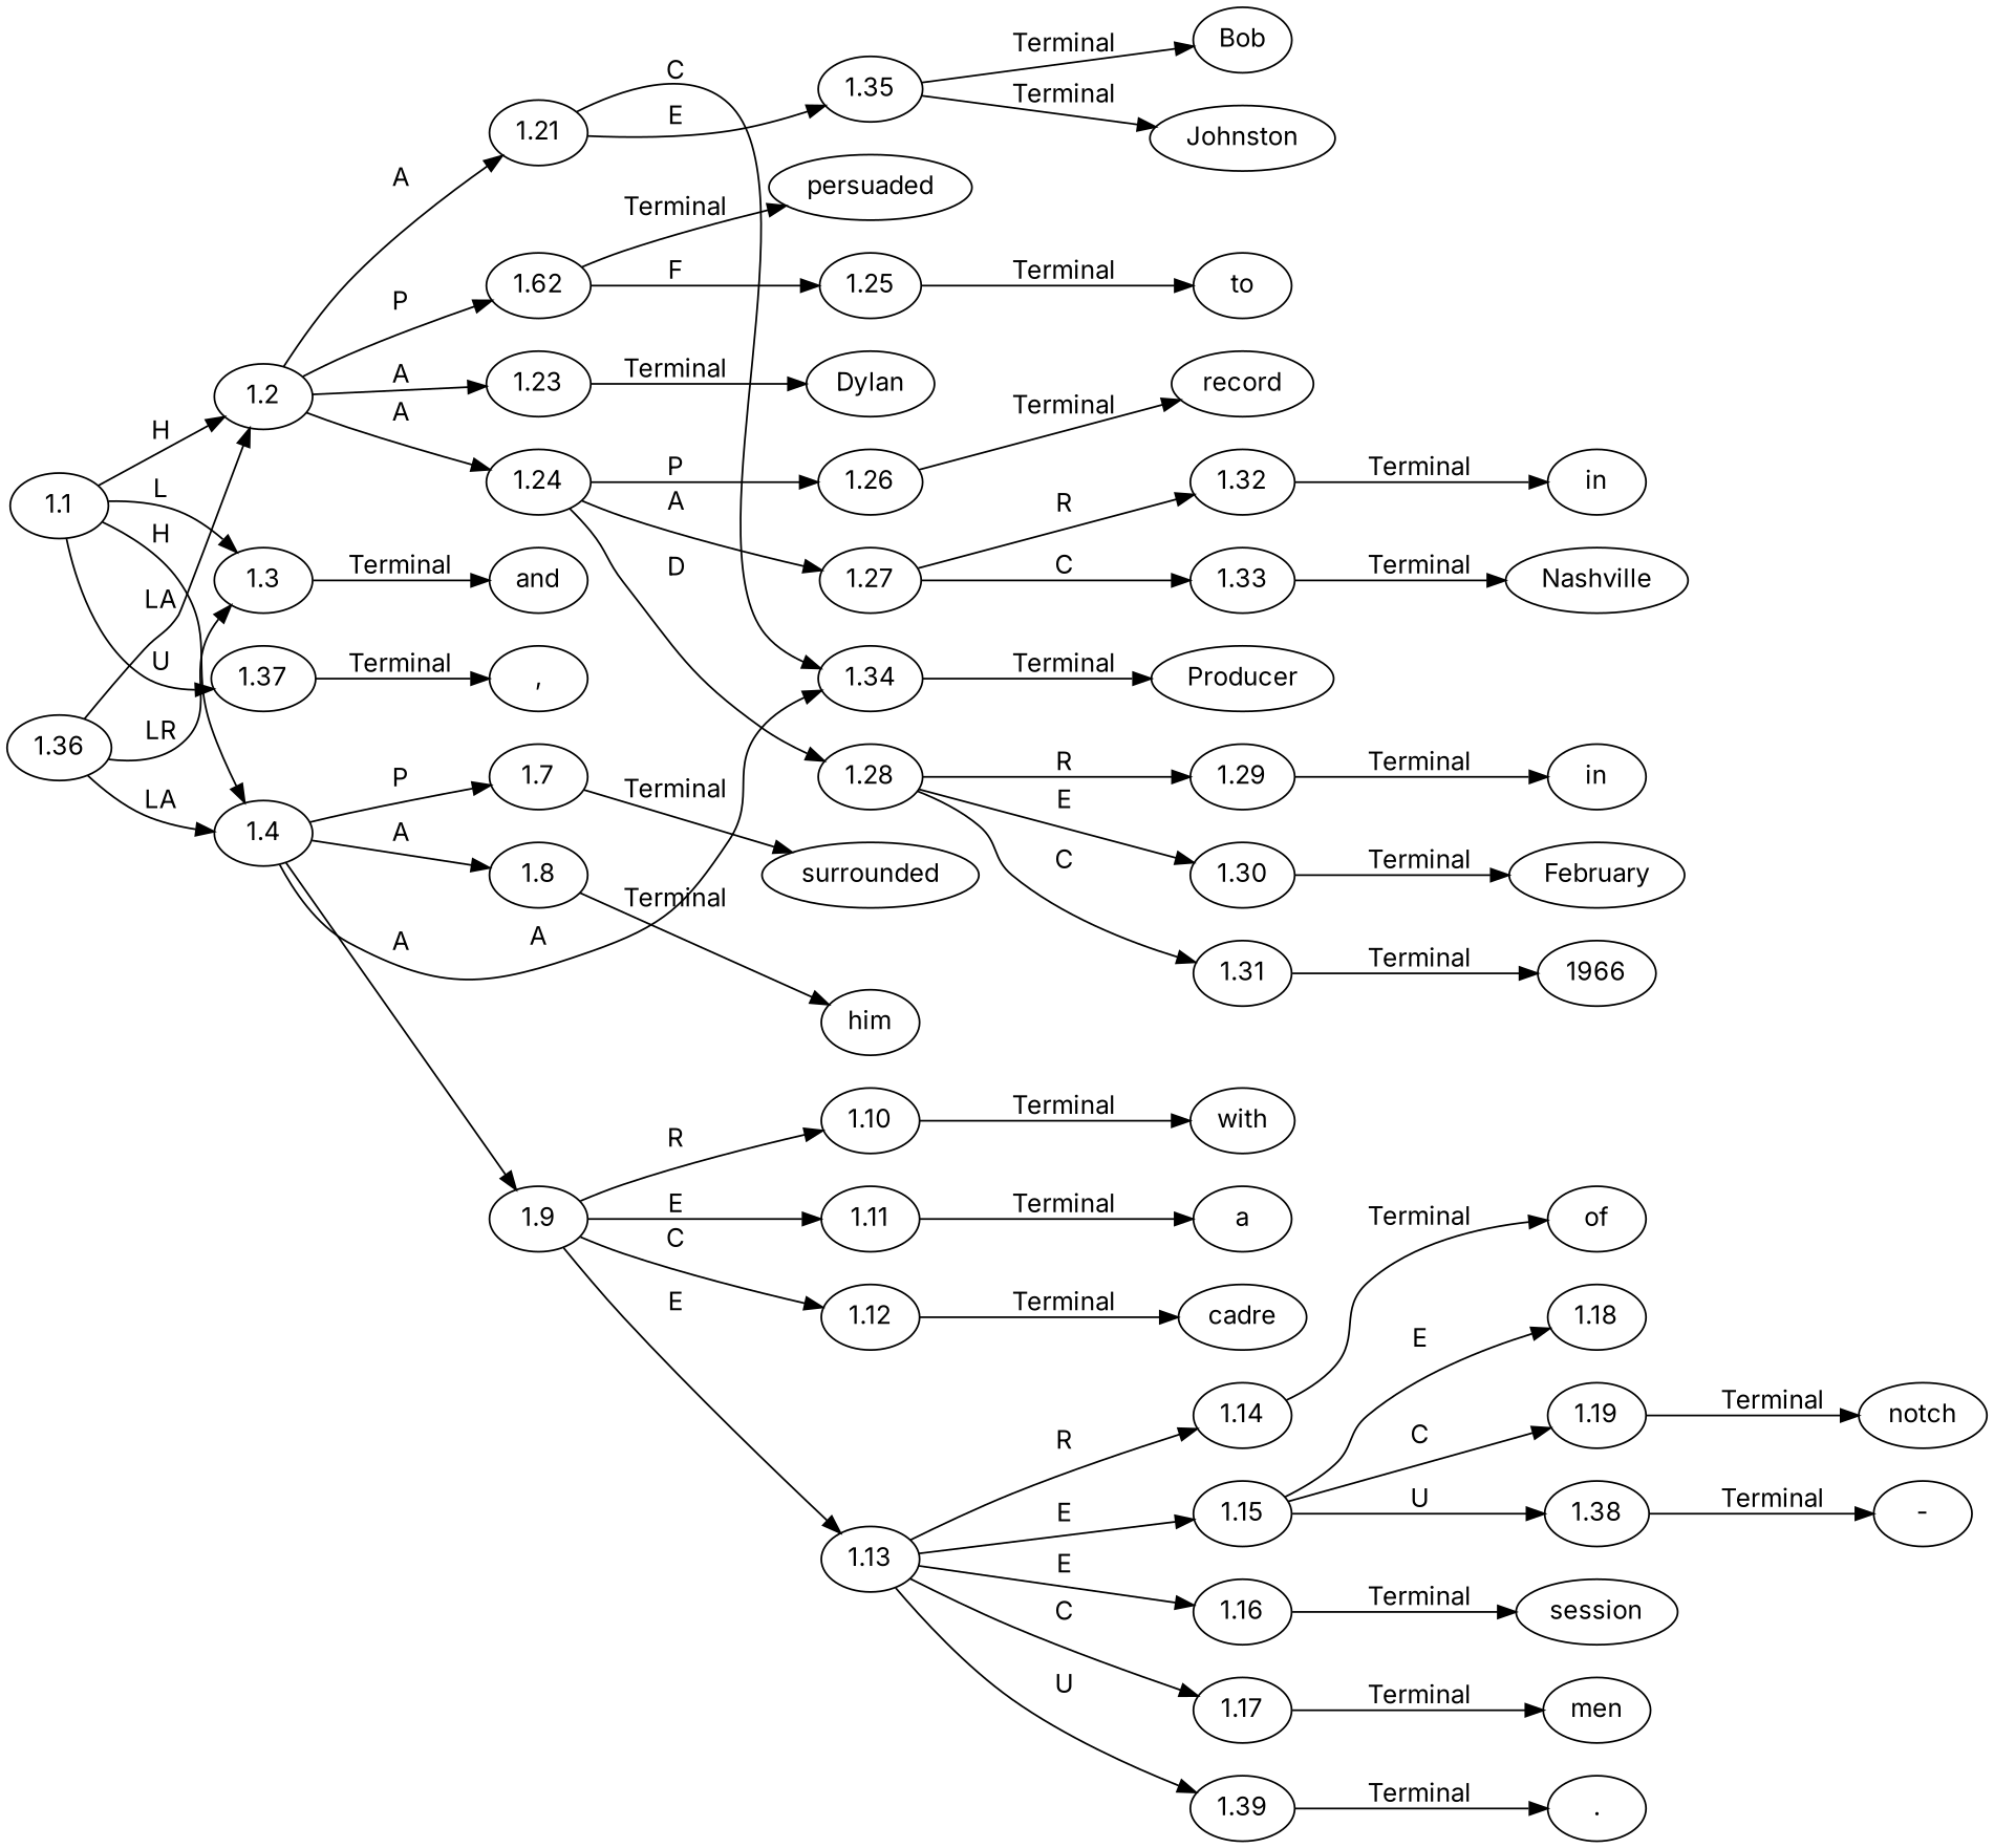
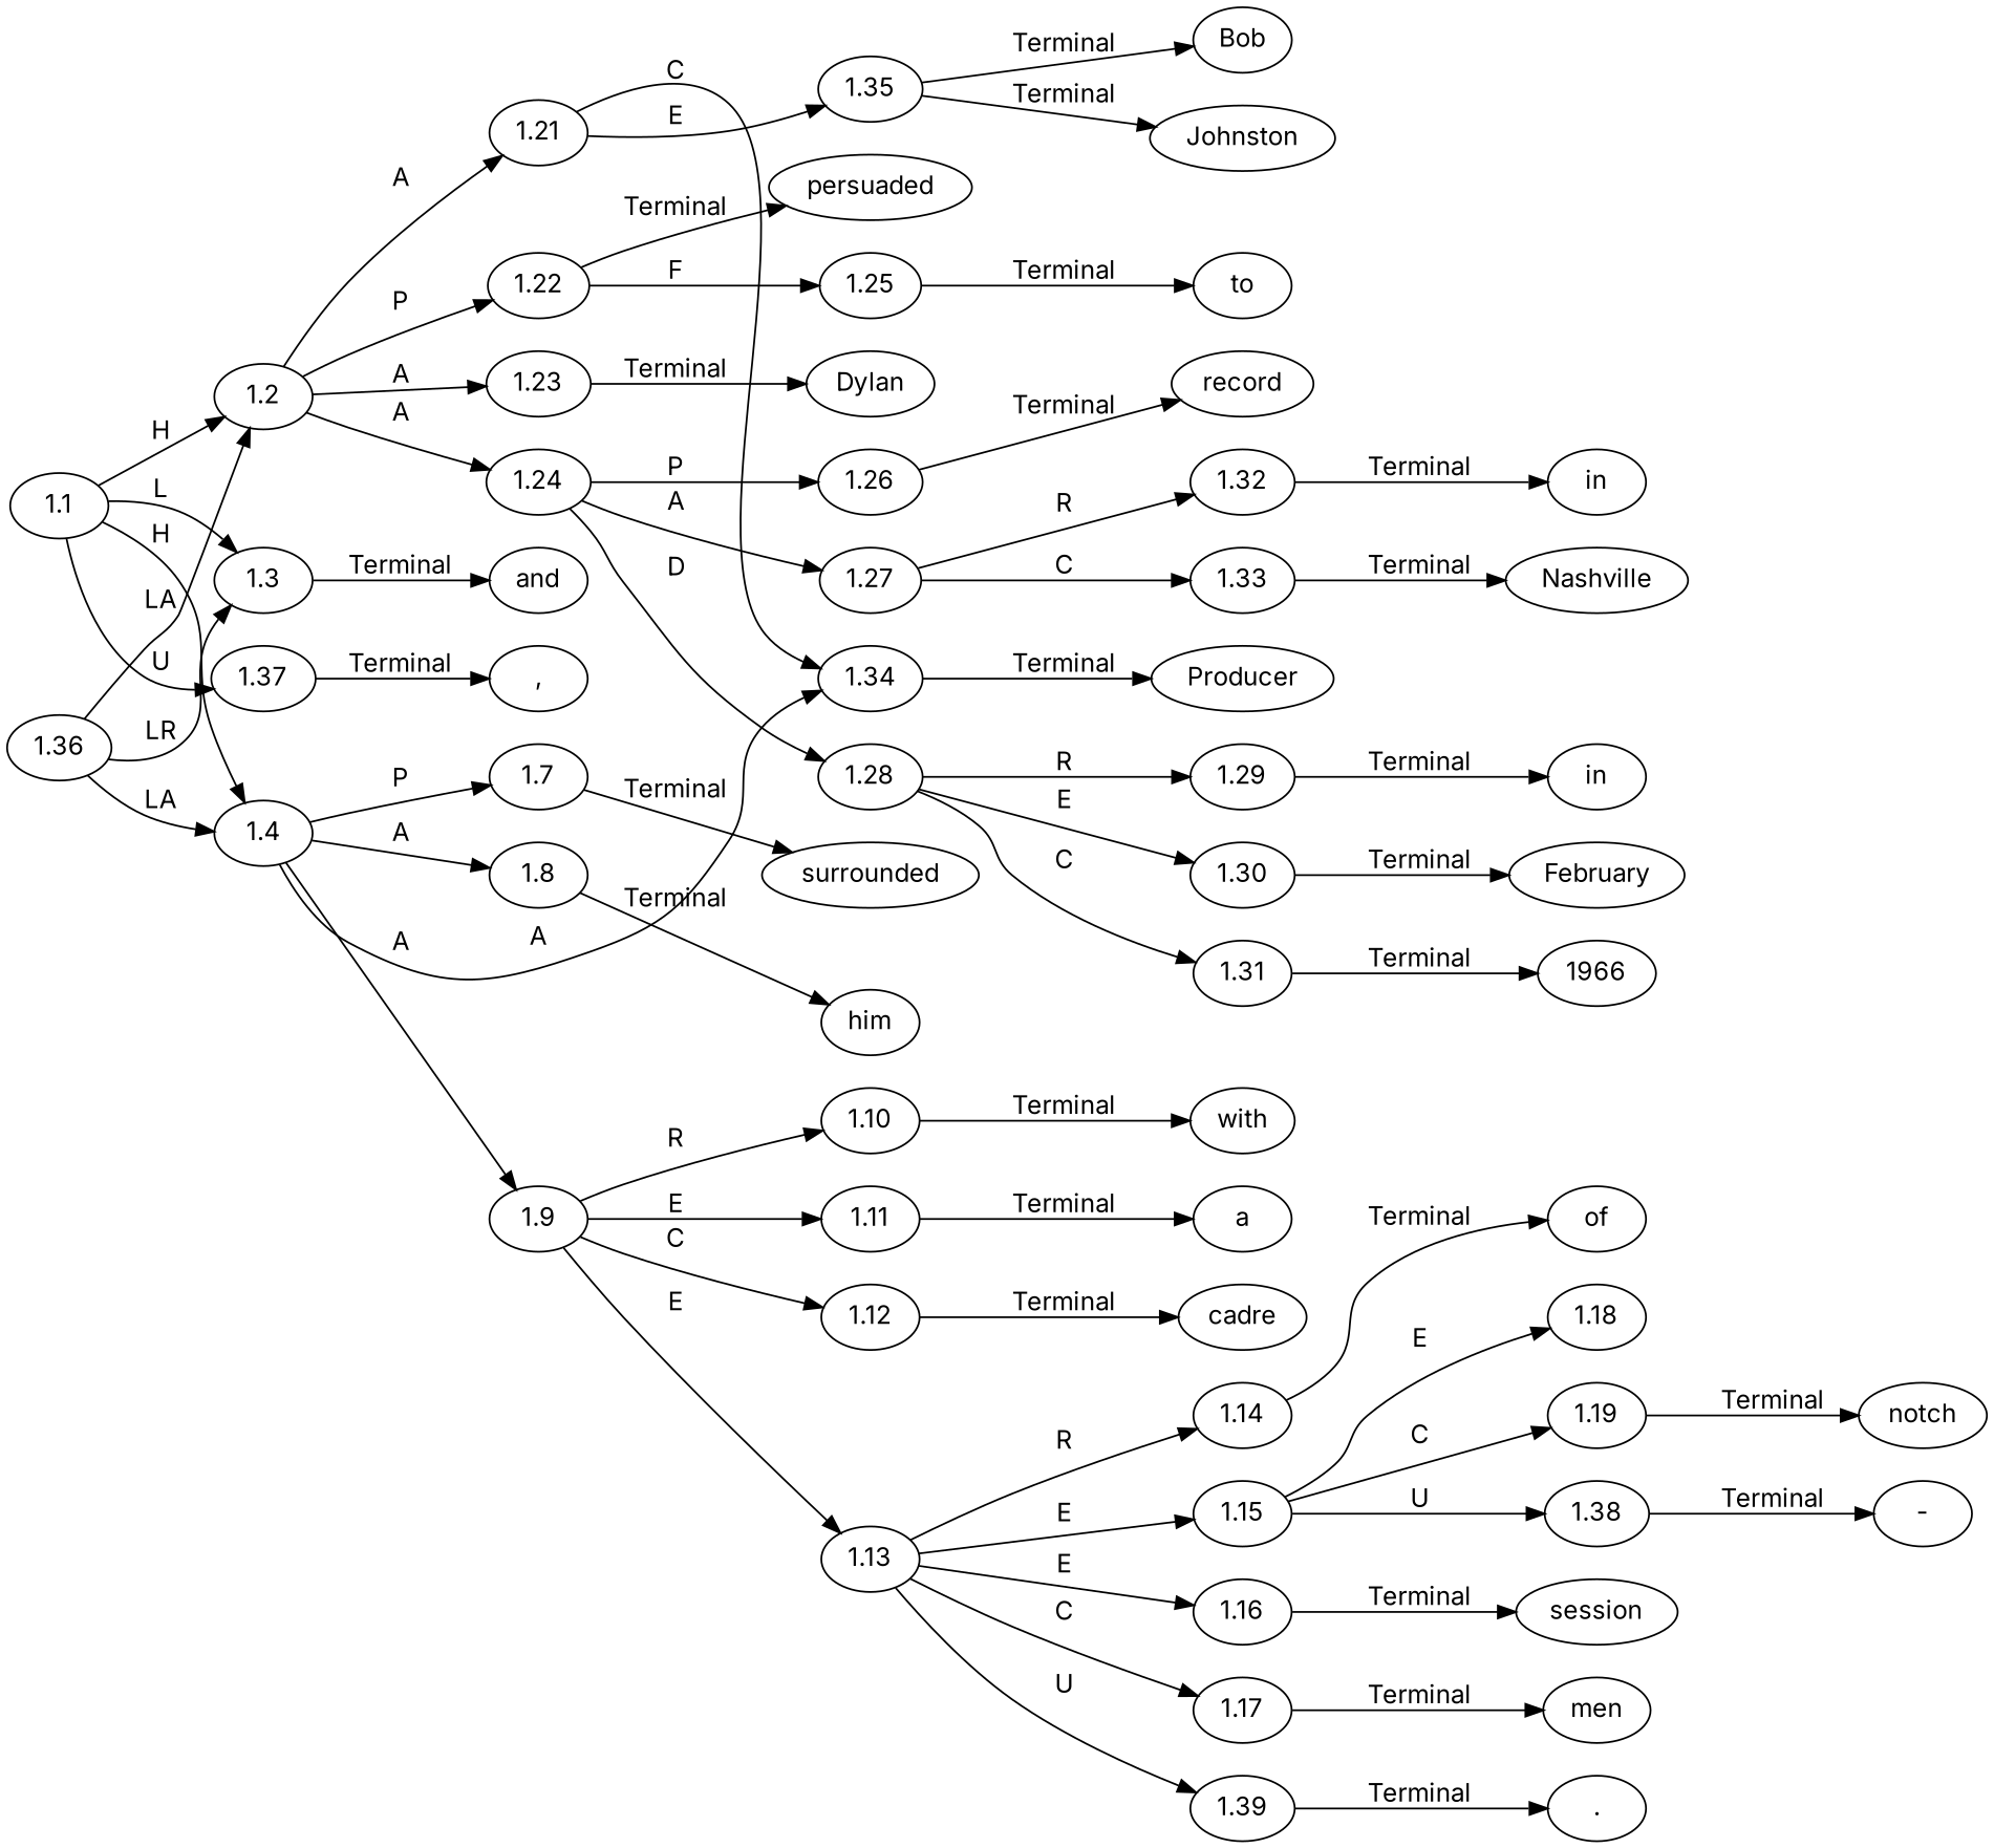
  digraph {
    fontname=Inter
    rankdir=LR
    node [fontname=Inter ordering=out]
    edge [fontname=Inter ordering=out]
    n1 [label=Producer]
    n2 [label=in]
    n3 [label=February]
    n4 [label=1966]
    n5 [label=","]
    n6 [label=and]
    n7 [label=surrounded]
    n8 [label=him]
    n9 [label=with]
    n10 [label=a]
    n11 [label=cadre]
    n12 [label=Bob]
    n13 [label=of]
    n14 [label="-"]
    n15 [label=notch]
    n16 [label=session]
    n17 [label=men]
    n18 [label="."]
    n19 [label=Johnston]
    n20 [label=persuaded]
    n21 [label=Dylan]
    n22 [label=to]
    n23 [label=record]
    n24 [label=in]
    n25 [label=Nashville]
    n26 [label=1.1]
    n27 [label=1.2]
    n28 [label=1.3]
    n29 [label=1.4]
    n30 [label=1.37]
    n31 [label=1.21]
-   n32 [label=1.62]
+   n32 [label=1.22]
    n33 [label=1.23]
    n34 [label=1.24]
    n35 [label=1.7]
    n36 [label=1.8]
    n37 [label=1.9]
    n38 [label=1.34]
    n39 [label=1.35]
    n40 [label=1.25]
    n41 [label=1.26]
    n42 [label=1.27]
    n43 [label=1.28]
    n44 [label=1.10]
    n45 [label=1.11]
    n46 [label=1.12]
    n47 [label=1.13]
    n48 [label=1.14]
    n49 [label=1.15]
    n50 [label=1.16]
    n51 [label=1.17]
    n52 [label=1.39]
    n53 [label=1.18]
    n54 [label=1.19]
    n55 [label=1.38]
    n56 [label=1.32]
    n57 [label=1.33]
    n58 [label=1.29]
    n59 [label=1.30]
    n60 [label=1.31]
    n61 [label=1.36]
    n26 -> n27 [label=H]
    n26 -> n28 [label=L]
    n26 -> n29 [label=H]
    n26 -> n30 [label=U]
    n27 -> n31 [label=A]
    n27 -> n32 [label=P]
    n27 -> n33 [label=A]
    n27 -> n34 [label=A]
    n28 -> n6 [label=Terminal]
    n29 -> n35 [label=P]
    n29 -> n36 [label=A]
    n29 -> n37 [label=A]
    n29 -> n38 [label=A]
    n30 -> n5 [label=Terminal]
    n31 -> n38 [label=C]
    n31 -> n39 [label=E]
    n32 -> n20 [label=Terminal]
    n32 -> n40 [label=F]
    n33 -> n21 [label=Terminal]
    n34 -> n41 [label=P]
    n34 -> n42 [label=A]
    n34 -> n43 [label=D]
    n35 -> n7 [label=Terminal]
    n36 -> n8 [label=Terminal]
    n37 -> n44 [label=R]
    n37 -> n45 [label=E]
    n37 -> n46 [label=C]
    n37 -> n47 [label=E]
    n38 -> n1 [label=Terminal]
    n39 -> n12 [label=Terminal]
    n39 -> n19 [label=Terminal]
    n40 -> n22 [label=Terminal]
    n41 -> n23 [label=Terminal]
    n42 -> n56 [label=R]
    n42 -> n57 [label=C]
    n43 -> n58 [label=R]
    n43 -> n59 [label=E]
    n43 -> n60 [label=C]
    n44 -> n9 [label=Terminal]
    n45 -> n10 [label=Terminal]
    n46 -> n11 [label=Terminal]
    n47 -> n48 [label=R]
    n47 -> n49 [label=E]
    n47 -> n50 [label=E]
    n47 -> n51 [label=C]
    n47 -> n52 [label=U]
    n48 -> n13 [label=Terminal]
    n49 -> n53 [label=E]
    n49 -> n54 [label=C]
    n49 -> n55 [label=U]
    n50 -> n16 [label=Terminal]
    n51 -> n17 [label=Terminal]
    n52 -> n18 [label=Terminal]
    n54 -> n15 [label=Terminal]
    n55 -> n14 [label=Terminal]
    n56 -> n24 [label=Terminal]
    n57 -> n25 [label=Terminal]
    n58 -> n2 [label=Terminal]
    n59 -> n3 [label=Terminal]
    n60 -> n4 [label=Terminal]
    n61 -> n27 [label=LA]
    n61 -> n28 [label=LR]
    n61 -> n29 [label=LA]
  }
